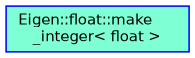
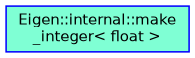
  digraph {
    rankdir=TB
-   n1 [color=blue fillcolor=aquamarine fontname=Helvetica fontsize=10 height=0.2 label="Eigen::float::make\l_integer\< float \>" shape=box style=filled width=0.4]
+   n1 [color=blue fillcolor=aquamarine fontname=Helvetica fontsize=10 height=0.2 label="Eigen::internal::make\l_integer\< float \>" shape=box style=filled width=0.4]
  }
